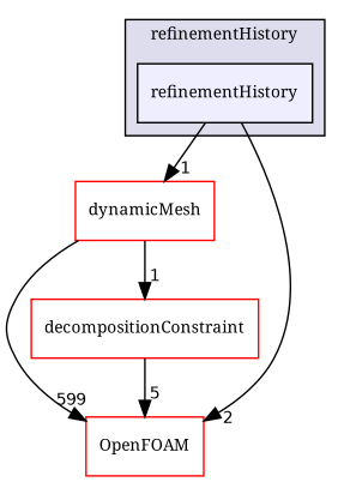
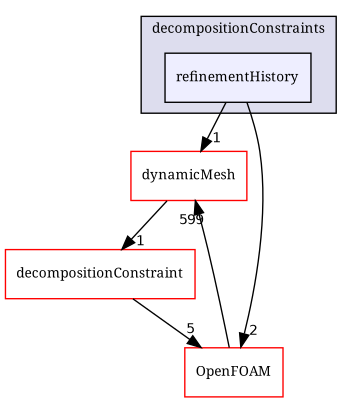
  digraph {
    compound=true
    fontname="Noto Serif"
    node [fontname="Noto Serif" fontsize=10 shape=box color=red]
    edge [fontname="Noto Serif" headlabel=1 labeldistance=1.5 labelfontname=Helvetica labelfontsize=10]
    n1 [fillcolor="#eeeeff" label=refinementHistory pencolor=black style=filled color=""]
    n2 [label=dynamicMesh]
    n3 [label=OpenFOAM]
    n4 [label=decompositionConstraint]
    subgraph cluster_1 {
      bgcolor="#ddddee"
      fontsize=10
-     label=refinementHistory
+     label=decompositionConstraints
      pencolor=black
      n1
    }
    n1 -> n2
    n1 -> n3 [headlabel=2]
-   n2 -> n3 [headlabel=599]
+   n3 -> n2 [headlabel=599]
    n2 -> n4
    n4 -> n3 [headlabel=5]
  }
